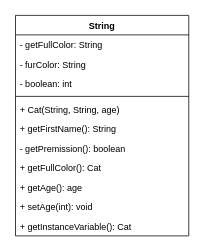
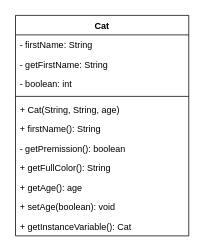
  <mxCell id="0" />
  <mxCell id="1" parent="0" />
- <mxCell id="2" value="String" style="swimlane;fontStyle=1;align=center;verticalAlign=top;childLayout=stackLayout;horizontal=1;startSize=26;horizontalStack=0;resizeParent=1;resizeParentMax=0;resizeLast=0;collapsible=1;marginBottom=0;" parent="1" vertex="1"><mxGeometry x="20" y="20" width="231" height="294" as="geometry"><mxRectangle x="330" y="260" width="60" height="30" as="alternateBounds" /></mxGeometry></mxCell>
- <mxCell id="3" value="- getFullColor: String" style="text;strokeColor=none;fillColor=none;align=left;verticalAlign=top;spacingLeft=4;spacingRight=4;overflow=hidden;rotatable=0;points=[[0,0.5],[1,0.5]];portConstraint=eastwest;" parent="2" vertex="1"><mxGeometry y="26" width="231" height="26" as="geometry" /></mxCell>
- <mxCell id="4" value="- furColor: String" style="text;strokeColor=none;fillColor=none;align=left;verticalAlign=top;spacingLeft=4;spacingRight=4;overflow=hidden;rotatable=0;points=[[0,0.5],[1,0.5]];portConstraint=eastwest;" vertex="1" parent="2"><mxGeometry y="52" width="231" height="26" as="geometry" /></mxCell>
+ <mxCell id="2" value="Cat" style="swimlane;fontStyle=1;align=center;verticalAlign=top;childLayout=stackLayout;horizontal=1;startSize=26;horizontalStack=0;resizeParent=1;resizeParentMax=0;resizeLast=0;collapsible=1;marginBottom=0;" parent="1" vertex="1"><mxGeometry x="20" y="20" width="231" height="294" as="geometry"><mxRectangle x="330" y="260" width="60" height="30" as="alternateBounds" /></mxGeometry></mxCell>
+ <mxCell id="3" value="- firstName: String" style="text;strokeColor=none;fillColor=none;align=left;verticalAlign=top;spacingLeft=4;spacingRight=4;overflow=hidden;rotatable=0;points=[[0,0.5],[1,0.5]];portConstraint=eastwest;" parent="2" vertex="1"><mxGeometry y="26" width="231" height="26" as="geometry" /></mxCell>
+ <mxCell id="4" value="- getFirstName: String" style="text;strokeColor=none;fillColor=none;align=left;verticalAlign=top;spacingLeft=4;spacingRight=4;overflow=hidden;rotatable=0;points=[[0,0.5],[1,0.5]];portConstraint=eastwest;" vertex="1" parent="2"><mxGeometry y="52" width="231" height="26" as="geometry" /></mxCell>
  <mxCell id="5" value="- boolean: int" style="text;strokeColor=none;fillColor=none;align=left;verticalAlign=top;spacingLeft=4;spacingRight=4;overflow=hidden;rotatable=0;points=[[0,0.5],[1,0.5]];portConstraint=eastwest;" vertex="1" parent="2"><mxGeometry y="78" width="231" height="26" as="geometry" /></mxCell>
  <mxCell id="6" value="" style="line;strokeWidth=1;fillColor=none;align=left;verticalAlign=middle;spacingTop=-1;spacingLeft=3;spacingRight=3;rotatable=0;labelPosition=right;points=[];portConstraint=eastwest;strokeColor=inherit;" parent="2" vertex="1"><mxGeometry y="104" width="231" height="8" as="geometry" /></mxCell>
  <mxCell id="7" value="+ Cat(String, String, age)" style="text;strokeColor=none;fillColor=none;align=left;verticalAlign=top;spacingLeft=4;spacingRight=4;overflow=hidden;rotatable=0;points=[[0,0.5],[1,0.5]];portConstraint=eastwest;" vertex="1" parent="2"><mxGeometry y="112" width="231" height="26" as="geometry" /></mxCell>
- <mxCell id="8" value="+ getFirstName(): String" style="text;strokeColor=none;fillColor=none;align=left;verticalAlign=top;spacingLeft=4;spacingRight=4;overflow=hidden;rotatable=0;points=[[0,0.5],[1,0.5]];portConstraint=eastwest;" parent="2" vertex="1"><mxGeometry y="138" width="231" height="26" as="geometry" /></mxCell>
+ <mxCell id="8" value="+ firstName(): String" style="text;strokeColor=none;fillColor=none;align=left;verticalAlign=top;spacingLeft=4;spacingRight=4;overflow=hidden;rotatable=0;points=[[0,0.5],[1,0.5]];portConstraint=eastwest;" parent="2" vertex="1"><mxGeometry y="138" width="231" height="26" as="geometry" /></mxCell>
  <mxCell id="9" value="- getPremission(): boolean" style="text;strokeColor=none;fillColor=none;align=left;verticalAlign=top;spacingLeft=4;spacingRight=4;overflow=hidden;rotatable=0;points=[[0,0.5],[1,0.5]];portConstraint=eastwest;" vertex="1" parent="2"><mxGeometry y="164" width="231" height="26" as="geometry" /></mxCell>
- <mxCell id="10" value="+ getFullColor(): Cat" style="text;strokeColor=none;fillColor=none;align=left;verticalAlign=top;spacingLeft=4;spacingRight=4;overflow=hidden;rotatable=0;points=[[0,0.5],[1,0.5]];portConstraint=eastwest;" vertex="1" parent="2"><mxGeometry y="190" width="231" height="26" as="geometry" /></mxCell>
+ <mxCell id="10" value="+ getFullColor(): String" style="text;strokeColor=none;fillColor=none;align=left;verticalAlign=top;spacingLeft=4;spacingRight=4;overflow=hidden;rotatable=0;points=[[0,0.5],[1,0.5]];portConstraint=eastwest;" vertex="1" parent="2"><mxGeometry y="190" width="231" height="26" as="geometry" /></mxCell>
  <mxCell id="11" value="+ getAge(): age" style="text;strokeColor=none;fillColor=none;align=left;verticalAlign=top;spacingLeft=4;spacingRight=4;overflow=hidden;rotatable=0;points=[[0,0.5],[1,0.5]];portConstraint=eastwest;" vertex="1" parent="2"><mxGeometry y="216" width="231" height="26" as="geometry" /></mxCell>
- <mxCell id="12" value="+ setAge(int): void  " style="text;strokeColor=none;fillColor=none;align=left;verticalAlign=top;spacingLeft=4;spacingRight=4;overflow=hidden;rotatable=0;points=[[0,0.5],[1,0.5]];portConstraint=eastwest;" vertex="1" parent="2"><mxGeometry y="242" width="231" height="26" as="geometry" /></mxCell>
+ <mxCell id="12" value="+ setAge(boolean): void  " style="text;strokeColor=none;fillColor=none;align=left;verticalAlign=top;spacingLeft=4;spacingRight=4;overflow=hidden;rotatable=0;points=[[0,0.5],[1,0.5]];portConstraint=eastwest;" vertex="1" parent="2"><mxGeometry y="242" width="231" height="26" as="geometry" /></mxCell>
  <mxCell id="13" value="+ getInstanceVariable(): Cat" style="text;strokeColor=none;fillColor=none;align=left;verticalAlign=top;spacingLeft=4;spacingRight=4;overflow=hidden;rotatable=0;points=[[0,0.5],[1,0.5]];portConstraint=eastwest;" vertex="1" parent="2"><mxGeometry y="268" width="231" height="26" as="geometry" /></mxCell>
